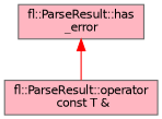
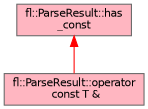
  digraph {
    rankdir=TB
    node [fillcolor=lightpink fontname=Helvetica fontsize=10 shape=box style=filled]
-   n1 [color=gray40 fontcolor=black height=0.2 label="fl::ParseResult::has\l_error" width=0.4]
+   n1 [color=gray40 fontcolor=black height=0.2 label="fl::ParseResult::has\l_const" width=0.4]
    n2 [color=grey40 height=0.2 label="fl::ParseResult::operator\l const T &" width=0.4]
    n1 -> n2 [color=red dir=back fontname=Helvetica fontsize=10 labelfontname=Helvetica labelfontsize=10 style=solid]
  }
